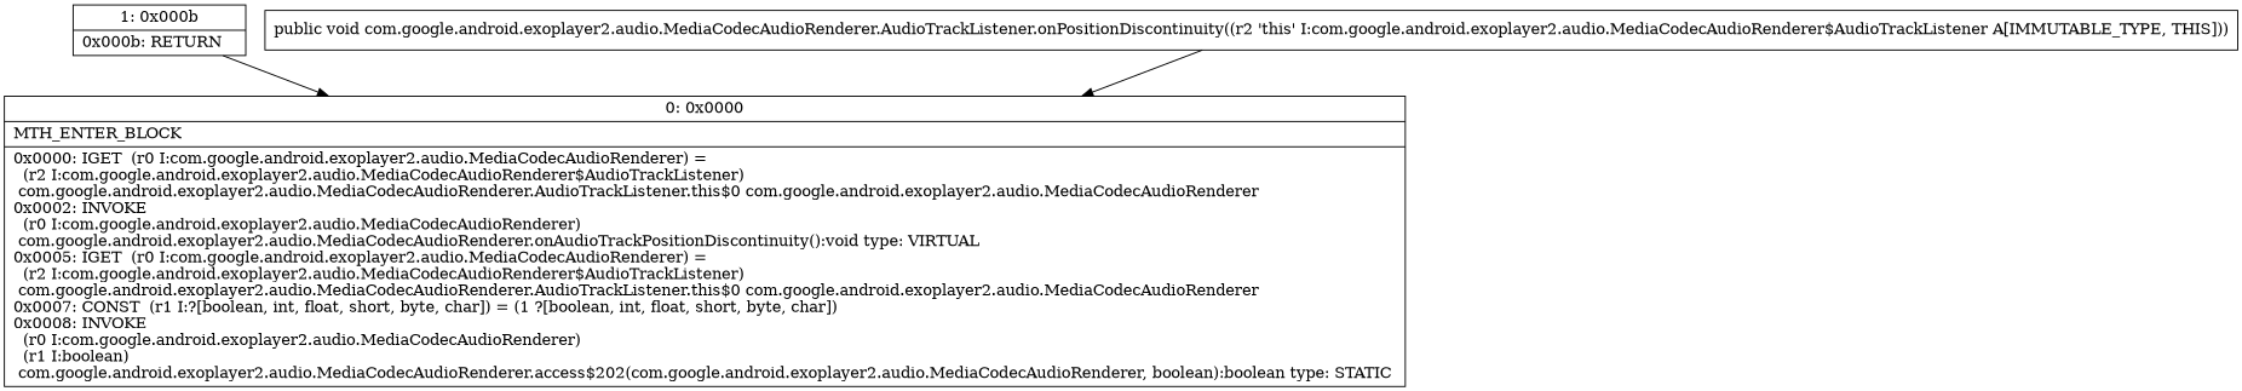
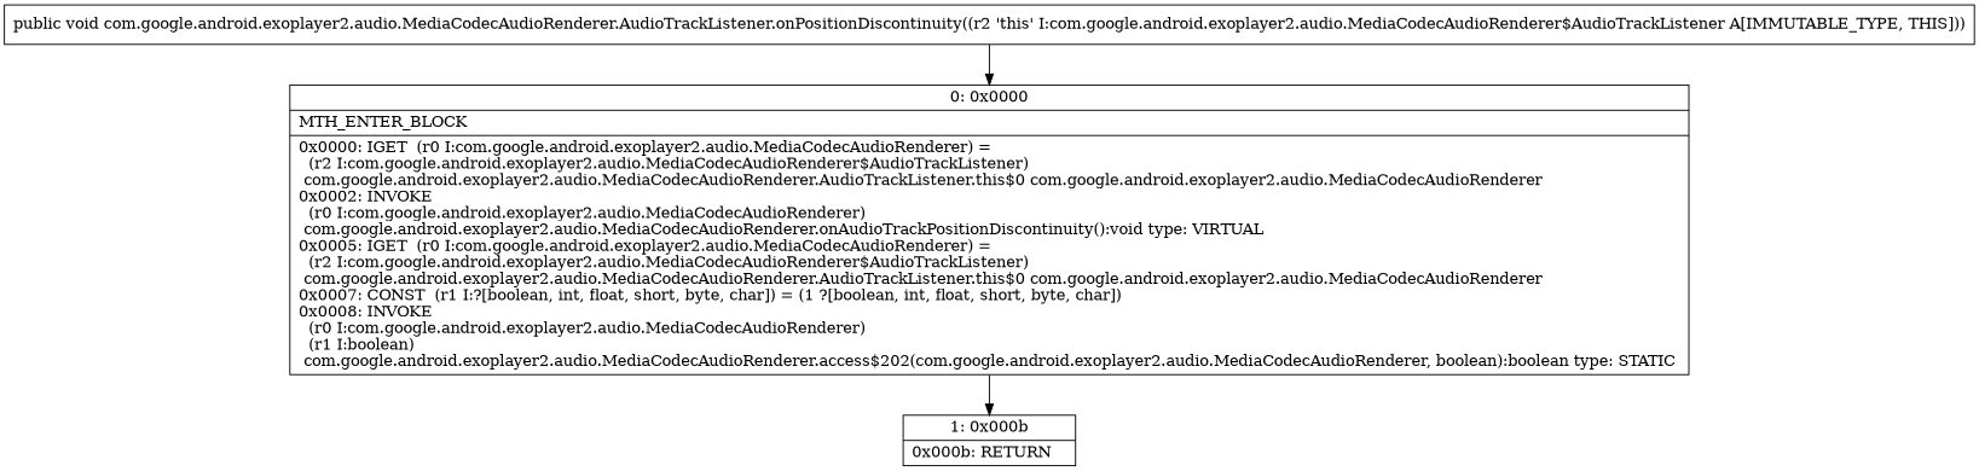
  digraph {
    node [shape=record]
    n1 [label="{0\:\ 0x0000|MTH_ENTER_BLOCK\l|0x0000: IGET  (r0 I:com.google.android.exoplayer2.audio.MediaCodecAudioRenderer) = \l  (r2 I:com.google.android.exoplayer2.audio.MediaCodecAudioRenderer$AudioTrackListener)\l com.google.android.exoplayer2.audio.MediaCodecAudioRenderer.AudioTrackListener.this$0 com.google.android.exoplayer2.audio.MediaCodecAudioRenderer \l0x0002: INVOKE  \l  (r0 I:com.google.android.exoplayer2.audio.MediaCodecAudioRenderer)\l com.google.android.exoplayer2.audio.MediaCodecAudioRenderer.onAudioTrackPositionDiscontinuity():void type: VIRTUAL \l0x0005: IGET  (r0 I:com.google.android.exoplayer2.audio.MediaCodecAudioRenderer) = \l  (r2 I:com.google.android.exoplayer2.audio.MediaCodecAudioRenderer$AudioTrackListener)\l com.google.android.exoplayer2.audio.MediaCodecAudioRenderer.AudioTrackListener.this$0 com.google.android.exoplayer2.audio.MediaCodecAudioRenderer \l0x0007: CONST  (r1 I:?[boolean, int, float, short, byte, char]) = (1 ?[boolean, int, float, short, byte, char]) \l0x0008: INVOKE  \l  (r0 I:com.google.android.exoplayer2.audio.MediaCodecAudioRenderer)\l  (r1 I:boolean)\l com.google.android.exoplayer2.audio.MediaCodecAudioRenderer.access$202(com.google.android.exoplayer2.audio.MediaCodecAudioRenderer, boolean):boolean type: STATIC \l}"]
    n2 [label="{1\:\ 0x000b|0x000b: RETURN   \l}"]
    n3 [label="{public void com.google.android.exoplayer2.audio.MediaCodecAudioRenderer.AudioTrackListener.onPositionDiscontinuity((r2 'this' I:com.google.android.exoplayer2.audio.MediaCodecAudioRenderer$AudioTrackListener A[IMMUTABLE_TYPE, THIS])) }"]
-   n2 -> n1
+   n1 -> n2
    n3 -> n1
  }
